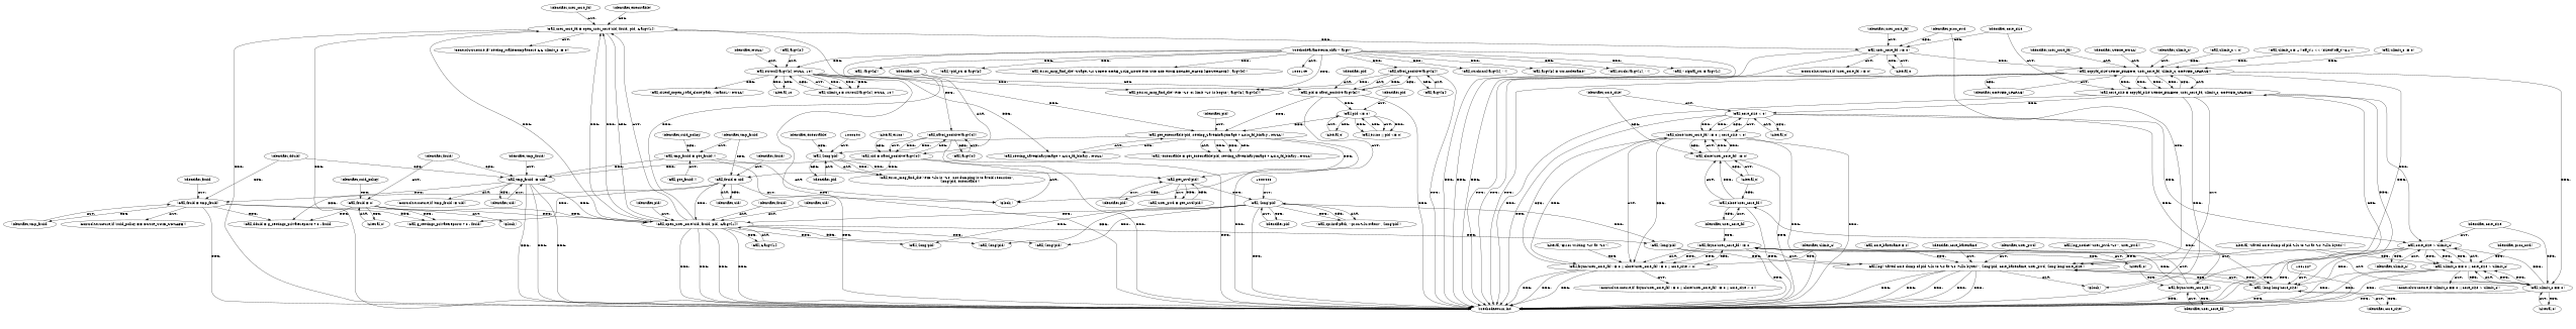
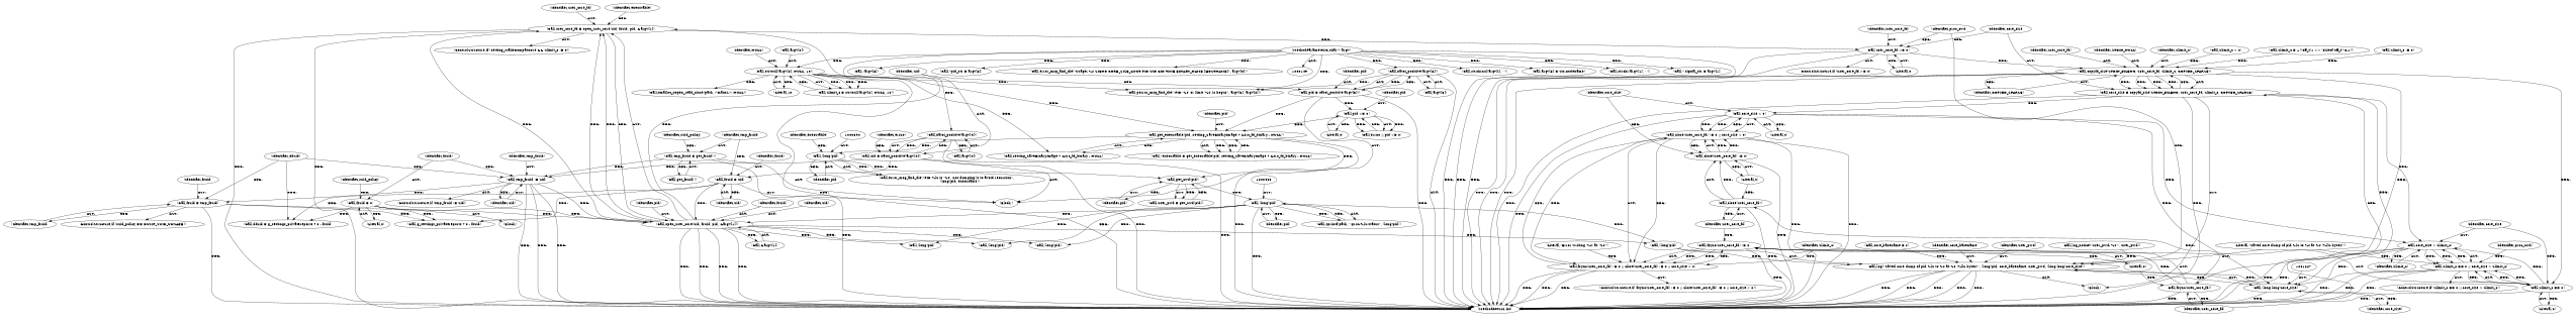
  digraph {
    n1 [label="(Call,user_core_fd = open_user_core(uid, fsuid, pid, &argv[1]))"]
    n2 [label="(Call,open_user_core(uid, fsuid, pid, &argv[1]))"]
    n3 [label="(Call,user_core_fd >= 0)"]
    n4 [label="(ControlStructure,if (setting_MakeCompatCore && ulimit_c != 0))"]
    n5 [label="(MethodReturn,int)"]
    n6 [label="(Call,(long)pid)"]
    n7 [label="(Call,&argv[1])"]
    n8 [label="(Call,(long)pid)"]
    n9 [label="(Call,(long)pid)"]
    n10 [label="(Call,(long)pid)"]
    n11 [label="(Call,copyfd_size(STDIN_FILENO, user_core_fd, ulimit_c, COPYFD_SPARSE))"]
    n12 [label="(ControlStructure,if (user_core_fd >= 0))"]
    n13 [label="(Literal,0)"]
    n14 [label="(Call,log(\"Saved core dump of pid %lu to %s at %s (%llu bytes)\", (long)pid, core_basename, user_pwd, (long long)core_size))"]
    n15 [label="(Call,tmp_fsuid != uid)"]
    n16 [label="(Call,fsuid = tmp_fsuid)"]
    n17 [label="(ControlStructure,if (tmp_fsuid != uid))"]
    n18 [label="(Identifier,uid)"]
    n19 [label="(Call,g_settings_privatereports ? 0 : fsuid)"]
    n20 [label="(Call,dduid = g_settings_privatereports ? 0 : fsuid)"]
    n21 [label="(Identifier,tmp_fsuid)"]
    n22 [label="(ControlStructure,if (suid_policy == DUMP_SUID_UNSAFE))"]
    n23 [label="(Call,tmp_fsuid = get_fsuid())"]
    n24 [label="(Call,get_fsuid())"]
    n25 [label="(Block,)"]
    n26 [label="(Call,uid = xatoi_positive(argv[4]))"]
    n27 [label="(Call,xatoi_positive(argv[4]))"]
    n28 [label="(Call,fsuid = uid)"]
    n29 [label="(Call,argv[4])"]
    n30 [label="(Identifier,uid)"]
    n31 [label="(MethodParameterIn,char** argv)"]
    n32 [label="(Call,xatoi_positive(argv[3]))"]
    n33 [label="(Call,strtoull(argv[2], NULL, 10))"]
    n34 [label="(Call,strchrnul(argv[i], ' '))"]
    n35 [label="(Call,argv[8] = uts.nodename)"]
    n36 [label="(Call,strchr(argv[1], ' '))"]
    n37 [label="(Call,* signal_str = argv[1])"]
    n38 [label="(Call,!argv[8])"]
    n39 [label="(Call,*pid_str = argv[3])"]
    n40 [label="(Call,error_msg_and_die(\"Usage: %s SIGNO CORE_SIZE_LIMIT PID UID GID TIME BINARY_NAME [HOSTNAME]\", argv[0]))"]
    n41 [label="(Call,perror_msg_and_die(\"PID '%s' or limit '%s' is bogus\", argv[3], argv[2]))"]
    1000149
    n43 [label="(Call,pid = xatoi_positive(argv[3]))"]
    n44 [label="(Call,argv[3])"]
    n45 [label="(Call,get_executable(pid, setting_SaveBinaryImage ? &src_fd_binary : NULL))"]
    n46 [label="(Call,setting_SaveBinaryImage ? &src_fd_binary : NULL)"]
    n47 [label="(Call,ulimit_c = strtoull(argv[2], NULL, 10))"]
    n48 [label="(Literal,10)"]
-   n49 [label="(Call,sizeof_xopen_read_close(path, /*maxsz:*/ NULL))"]
+   n49 [label="(Call,xmalloc_xopen_read_close(path, /*maxsz:*/ NULL))"]
    n50 [label="(Call,fsuid = 0)"]
    n51 [label="(Block,)"]
    n52 [label="(Literal,0)"]
    n53 [label="(Call,(long)pid)"]
    n54 [label="(Identifier,pid)"]
    n55 [label="(Call,sprintf(path, \"/proc/%lu/status\", (long)pid))"]
    n56 [label="(Call,get_cwd(pid))"]
    n57 [label="(Identifier,pid)"]
    n58 [label="(Call,user_pwd = get_cwd(pid))"]
    n59 [label="(Call,(long)pid)"]
    n60 [label="(Call,*executable = get_executable(pid, setting_SaveBinaryImage ? &src_fd_binary : NULL))"]
    n61 [label="(Identifier,pid)"]
    n62 [label="(Call,error_msg_and_die(\"PID %lu is '%s', not dumping it to avoid recursion\",\n                        (long)pid, executable))"]
    n63 [label="(Call,pid <= 0)"]
    n64 [label="(Literal,0)"]
    n65 [label="(Call,errno || pid <= 0)"]
    n66 [label="(Call,core_size = copyfd_size(STDIN_FILENO, user_core_fd, ulimit_c, COPYFD_SPARSE))"]
    n67 [label="(Call,fsync(user_core_fd))"]
    n68 [label="(Call,ulimit_c == 0)"]
    n69 [label="(Identifier,COPYFD_SPARSE)"]
    n70 [label="(Call,core_size < 0)"]
    n71 [label="(Call,core_size > ulimit_c)"]
    n72 [label="(Call,(long long)core_size)"]
    n73 [label="(Block,)"]
    n74 [label="(Call,fsync(user_core_fd) != 0)"]
    n75 [label="(Call,close(user_core_fd))"]
    n76 [label="(Identifier,user_core_fd)"]
    n77 [label="(Call,ulimit_c == 0 || core_size > ulimit_c)"]
    n78 [label="(Literal,0)"]
    n79 [label="(Call,close(user_core_fd) != 0 || core_size < 0)"]
    n80 [label="(Literal,0)"]
    n81 [label="(Identifier,ulimit_c)"]
    n82 [label="(Identifier,core_size)"]
    n83 [label="(Call,fsync(user_core_fd) != 0 || close(user_core_fd) != 0 || core_size < 0)"]
    n84 [label="(Call,close(user_core_fd) != 0)"]
    n85 [label="(ControlStructure,if (fsync(user_core_fd) != 0 || close(user_core_fd) != 0 || core_size < 0))"]
    n86 [label="(Literal,0)"]
    n87 [label="(Literal,0)"]
    n88 [label="(ControlStructure,if (ulimit_c == 0 || core_size > ulimit_c))"]
    n89 [label="(Identifier,user_core_fd)"]
    n90 [label="(Identifier,uid)"]
    n91 [label="(Identifier,ulimit_c)"]
    n92 [label="(Identifier,fsuid)"]
    n93 [label="(Call,ulimit_c = ~((off_t)1 << (sizeof(off_t)*8-1)))"]
    n94 [label="(Identifier,user_pwd)"]
    n95 [label="(Call,ulimit_c != 0)"]
    n96 [label="(Identifier,NULL)"]
    n97 [label="(Identifier,pid)"]
    n98 [label="(Identifier,executable)"]
    n99 [label="(Call,core_basename = s)"]
    n100 [label="(Identifier,core_basename)"]
    n101 [label="(Identifier,user_core_fd)"]
    n102 [label="(Call,argv[2])"]
    n103 [label="(Identifier,tmp_fsuid)"]
    n104 [label="(Identifier,STDIN_NULL)"]
    n105 [label="(Identifier,core_size)"]
    n106 [label="(Identifier,tmp_fsuid)"]
    n107 [label="(Identifier,uid)"]
    n108 [label="(Identifier,dduid)"]
    n109 [label="(Identifier,suid_policy)"]
    n110 [label="(Identifier,user_core_fd)"]
    n111 [label="(Identifier,ulimit_c)"]
    n112 [label="(Identifier,core_size)"]
    n113 [label="(Identifier,pid)"]
-   n114 [label="(Literal,errno)"]
+   n114 [label="(Identifier,errno)"]
    n115 [label="(Literal,\"Saved core dump of pid %lu to %s at %s (%llu bytes)\")"]
    n116 [label="(Call,ulimit_c < 0)"]
    n117 [label="(Identifier,executable)"]
    n118 [label="(Identifier,proc_cwd)"]
    n119 [label="(Identifier,core_size)"]
    n120 [label="(Identifier,suid_policy)"]
    n121 [label="(Identifier,fsuid)"]
    n122 [label="(Call,log_notice(\"user_pwd:'%s'\", user_pwd))"]
    n123 [label="(Identifier,pid)"]
    n124 [label="(Identifier,user_core_fd)"]
    n125 [label="(Identifier,fsuid)"]
    n126 [label="(Identifier,proc_cwd)"]
    n127 [label="(Identifier,pid)"]
    n128 [label="(Literal,\"Error writing '%s' at '%s'\")"]
    n129 [label="(Identifier,fsuid)"]
    1000408
    1000394
    1001227
    n1 -> n2 [label="CFG: "]
    n1 -> n3 [label="DDG: "]
    n1 -> n4 [label="AST: "]
    n1 -> n5 [label="DDG: "]
    n1 -> n5 [label="DDG: "]
    n2 -> n1 [label="AST: "]
    n2 -> n1 [label="DDG: "]
    n2 -> n1 [label="DDG: "]
    n2 -> n1 [label="DDG: "]
    n2 -> n1 [label="DDG: "]
    n2 -> n5 [label="DDG: "]
    n2 -> n5 [label="DDG: "]
    n2 -> n5 [label="DDG: "]
    n2 -> n5 [label="DDG: "]
    n2 -> n6 [label="DDG: "]
    n2 -> n7 [label="CFG: "]
    n2 -> n8 [label="DDG: "]
    n2 -> n9 [label="DDG: "]
    n2 -> n10 [label="DDG: "]
    n3 -> n5 [label="DDG: "]
    n3 -> n5 [label="DDG: "]
    n3 -> n11 [label="DDG: "]
    n3 -> n12 [label="AST: "]
    n3 -> n13 [label="CFG: "]
    n7 -> n2 [label="AST: "]
    n10 -> n14 [label="AST: "]
    n10 -> n14 [label="DDG: "]
    n11 -> n5 [label="DDG: "]
    n11 -> n5 [label="DDG: "]
    n11 -> n5 [label="DDG: "]
    n11 -> n66 [label="AST: "]
    n11 -> n66 [label="DDG: "]
    n11 -> n66 [label="DDG: "]
    n11 -> n66 [label="DDG: "]
    n11 -> n66 [label="DDG: "]
    n11 -> n67 [label="DDG: "]
    n11 -> n68 [label="DDG: "]
    n11 -> n69 [label="CFG: "]
    n13 -> n3 [label="AST: "]
    n14 -> n5 [label="DDG: "]
    n14 -> n5 [label="DDG: "]
    n14 -> n5 [label="DDG: "]
    n14 -> n5 [label="DDG: "]
    n14 -> n5 [label="DDG: "]
    n14 -> n72 [label="CFG: "]
    n14 -> n73 [label="AST: "]
    n15 -> n2 [label="DDG: "]
    n15 -> n5 [label="DDG: "]
    n15 -> n5 [label="DDG: "]
    n15 -> n5 [label="DDG: "]
    n15 -> n16 [label="DDG: "]
    n15 -> n17 [label="AST: "]
    n15 -> n18 [label="CFG: "]
    n16 -> n2 [label="DDG: "]
    n16 -> n5 [label="DDG: "]
    n16 -> n19 [label="DDG: "]
-   n16 -> n20 [label="DDG: "]
+   n108 -> n20 [label="DDG: "]
    n16 -> n21 [label="CFG: "]
    n16 -> n22 [label="AST: "]
    n18 -> n15 [label="AST: "]
    n21 -> n16 [label="AST: "]
    n23 -> n5 [label="DDG: "]
    n23 -> n15 [label="DDG: "]
+   n23 -> n24 [label="CFG: "]
    n23 -> n25 [label="AST: "]
    n24 -> n23 [label="AST: "]
    n26 -> n5 [label="DDG: "]
    n26 -> n15 [label="DDG: "]
    n26 -> n25 [label="AST: "]
    n26 -> n27 [label="CFG: "]
    n26 -> n28 [label="DDG: "]
    n27 -> n5 [label="DDG: "]
    n27 -> n26 [label="AST: "]
    n27 -> n26 [label="DDG: "]
    n27 -> n29 [label="CFG: "]
    n28 -> n2 [label="DDG: "]
    n28 -> n19 [label="DDG: "]
    n28 -> n20 [label="DDG: "]
    n28 -> n25 [label="AST: "]
    n28 -> n30 [label="CFG: "]
    n29 -> n27 [label="AST: "]
    n30 -> n28 [label="AST: "]
    n31 -> n5 [label="DDG: "]
    n31 -> n27 [label="DDG: "]
    n31 -> n32 [label="DDG: "]
    n31 -> n33 [label="DDG: "]
    n31 -> n34 [label="DDG: "]
    n31 -> n35 [label="DDG: "]
    n31 -> n36 [label="DDG: "]
    n31 -> n37 [label="DDG: "]
    n31 -> n38 [label="DDG: "]
    n31 -> n39 [label="DDG: "]
    n31 -> n40 [label="DDG: "]
    n31 -> n41 [label="DDG: "]
    n31 -> 1000149 [label="AST: "]
-   n32 -> n5 [label="DDG: "]
+   n32 -> n5 [label="AST: "]
    n32 -> n41 [label="DDG: "]
    n32 -> n43 [label="AST: "]
    n32 -> n43 [label="DDG: "]
-   n32 -> n44 [label="CFG: "]
+   n32 -> n44 [label="AST: "]
    n33 -> n5 [label="DDG: "]
    n33 -> n41 [label="DDG: "]
    n33 -> n45 [label="DDG: "]
    n33 -> n46 [label="DDG: "]
    n33 -> n47 [label="AST: "]
    n33 -> n47 [label="DDG: "]
    n33 -> n47 [label="DDG: "]
    n33 -> n47 [label="DDG: "]
    n33 -> n48 [label="CFG: "]
    n33 -> n49 [label="DDG: "]
    n43 -> n5 [label="DDG: "]
    n43 -> n25 [label="AST: "]
    n43 -> n32 [label="CFG: "]
    n43 -> n45 [label="DDG: "]
    n43 -> n63 [label="DDG: "]
    n44 -> n32 [label="AST: "]
    n45 -> n5 [label="DDG: "]
    n45 -> n46 [label="CFG: "]
    n45 -> n56 [label="DDG: "]
    n45 -> n59 [label="DDG: "]
    n45 -> n60 [label="AST: "]
    n45 -> n60 [label="DDG: "]
    n45 -> n60 [label="DDG: "]
    n46 -> n45 [label="AST: "]
    n47 -> n33 [label="CFG: "]
-   n48 -> n33 [label="DDG: "]
+   n48 -> n33 [label="AST: "]
    n50 -> n2 [label="DDG: "]
    n50 -> n19 [label="DDG: "]
    n50 -> n20 [label="DDG: "]
    n50 -> n51 [label="AST: "]
    n50 -> n52 [label="CFG: "]
    n52 -> n50 [label="AST: "]
    n53 -> n2 [label="DDG: "]
    n53 -> n5 [label="DDG: "]
    n53 -> n6 [label="DDG: "]
    n53 -> n8 [label="DDG: "]
    n53 -> n9 [label="DDG: "]
    n53 -> n10 [label="DDG: "]
    n53 -> n54 [label="CFG: "]
    n53 -> n55 [label="AST: "]
    n53 -> n55 [label="DDG: "]
    n54 -> n53 [label="AST: "]
    n55 -> n53 [label="CFG: "]
    n56 -> n53 [label="DDG: "]
    n56 -> n57 [label="CFG: "]
    n56 -> n58 [label="AST: "]
    n56 -> n58 [label="DDG: "]
    n57 -> n56 [label="AST: "]
    n58 -> n56 [label="CFG: "]
    n59 -> n56 [label="DDG: "]
    n59 -> n61 [label="CFG: "]
    n59 -> n62 [label="AST: "]
    n59 -> n62 [label="DDG: "]
    n60 -> n45 [label="CFG: "]
    n61 -> n59 [label="AST: "]
    n63 -> n45 [label="DDG: "]
    n63 -> n64 [label="CFG: "]
    n63 -> n65 [label="AST: "]
    n63 -> n65 [label="DDG: "]
    n63 -> n65 [label="DDG: "]
    n64 -> n63 [label="AST: "]
    n65 -> n63 [label="CFG: "]
    n66 -> n5 [label="DDG: "]
    n66 -> n5 [label="DDG: "]
    n66 -> n11 [label="CFG: "]
    n66 -> n70 [label="DDG: "]
    n66 -> n71 [label="DDG: "]
    n66 -> n72 [label="DDG: "]
    n66 -> n73 [label="AST: "]
    n67 -> n5 [label="DDG: "]
    n67 -> n74 [label="AST: "]
    n67 -> n74 [label="DDG: "]
    n67 -> n75 [label="DDG: "]
    n67 -> n76 [label="CFG: "]
    n68 -> n5 [label="DDG: "]
    n68 -> n71 [label="DDG: "]
    n68 -> n77 [label="AST: "]
    n68 -> n77 [label="DDG: "]
    n68 -> n77 [label="DDG: "]
    n68 -> n78 [label="CFG: "]
    n69 -> n11 [label="AST: "]
    n70 -> n5 [label="DDG: "]
    n70 -> n71 [label="DDG: "]
    n70 -> n72 [label="DDG: "]
    n70 -> n79 [label="AST: "]
    n70 -> n79 [label="DDG: "]
    n70 -> n79 [label="DDG: "]
    n70 -> n80 [label="CFG: "]
    n71 -> n5 [label="DDG: "]
    n71 -> n5 [label="DDG: "]
    n71 -> n72 [label="DDG: "]
    n71 -> n77 [label="AST: "]
    n71 -> n77 [label="DDG: "]
    n71 -> n77 [label="DDG: "]
    n71 -> n81 [label="CFG: "]
    n72 -> n5 [label="DDG: "]
    n72 -> n14 [label="AST: "]
    n72 -> n14 [label="DDG: "]
    n72 -> n82 [label="CFG: "]
    n74 -> n5 [label="DDG: "]
    n74 -> n83 [label="AST: "]
    n74 -> n83 [label="DDG: "]
    n74 -> n83 [label="DDG: "]
    n74 -> n87 [label="CFG: "]
    n75 -> n5 [label="DDG: "]
    n75 -> n84 [label="AST: "]
    n75 -> n84 [label="DDG: "]
    n75 -> n89 [label="CFG: "]
    n76 -> n66 [label="CFG: "]
    n76 -> n67 [label="AST: "]
    n77 -> n5 [label="DDG: "]
    n77 -> n5 [label="DDG: "]
    n77 -> n5 [label="DDG: "]
    n77 -> n68 [label="CFG: "]
    n77 -> n71 [label="CFG: "]
    n77 -> n88 [label="AST: "]
    n78 -> n68 [label="AST: "]
    n79 -> n5 [label="DDG: "]
    n79 -> n5 [label="DDG: "]
    n79 -> n70 [label="CFG: "]
    n79 -> n83 [label="AST: "]
    n79 -> n83 [label="DDG: "]
    n79 -> n83 [label="DDG: "]
    n79 -> n84 [label="CFG: "]
    n80 -> n70 [label="AST: "]
    n81 -> n71 [label="AST: "]
    n82 -> n72 [label="AST: "]
    n83 -> n5 [label="DDG: "]
    n83 -> n5 [label="DDG: "]
    n83 -> n5 [label="DDG: "]
    n83 -> n74 [label="CFG: "]
    n83 -> n79 [label="CFG: "]
    n83 -> n85 [label="AST: "]
    n84 -> n5 [label="DDG: "]
    n84 -> n79 [label="AST: "]
    n84 -> n79 [label="DDG: "]
    n84 -> n79 [label="DDG: "]
    n84 -> n86 [label="CFG: "]
    n86 -> n75 [label="CFG: "]
    n86 -> n84 [label="AST: "]
    n87 -> n67 [label="CFG: "]
    n87 -> n74 [label="AST: "]
    n89 -> n74 [label="CFG: "]
    n89 -> n75 [label="AST: "]
    n90 -> n26 [label="AST: "]
    n90 -> n43 [label="CFG: "]
    n91 -> n68 [label="AST: "]
    n91 -> n83 [label="CFG: "]
    n92 -> n2 [label="AST: "]
    n93 -> n11 [label="DDG: "]
    n94 -> n14 [label="AST: "]
    n95 -> n11 [label="DDG: "]
    n96 -> n33 [label="AST: "]
    n97 -> n45 [label="AST: "]
    n98 -> n59 [label="CFG: "]
    n99 -> n14 [label="DDG: "]
    n100 -> n14 [label="AST: "]
    n101 -> n11 [label="AST: "]
    n102 -> n33 [label="AST: "]
    n103 -> n15 [label="AST: "]
    n104 -> n11 [label="AST: "]
    n105 -> n3 [label="CFG: "]
    n105 -> n66 [label="AST: "]
    n106 -> n23 [label="AST: "]
    n106 -> n28 [label="CFG: "]
    n107 -> n2 [label="AST: "]
    n108 -> n15 [label="CFG: "]
    n108 -> n16 [label="CFG: "]
    n109 -> n23 [label="CFG: "]
    n110 -> n1 [label="AST: "]
    n111 -> n11 [label="AST: "]
    n112 -> n70 [label="AST: "]
    n112 -> n84 [label="CFG: "]
    n113 -> n43 [label="AST: "]
    n114 -> n26 [label="CFG: "]
    n115 -> n14 [label="AST: "]
    n115 -> n77 [label="CFG: "]
    n116 -> n11 [label="DDG: "]
    n117 -> n1 [label="CFG: "]
    n118 -> n77 [label="CFG: "]
    n119 -> n68 [label="CFG: "]
    n119 -> n71 [label="AST: "]
    n120 -> n50 [label="CFG: "]
    n121 -> n15 [label="CFG: "]
    n121 -> n50 [label="AST: "]
    n122 -> n14 [label="DDG: "]
    n123 -> n63 [label="AST: "]
    n124 -> n3 [label="AST: "]
    n125 -> n16 [label="AST: "]
    n126 -> n3 [label="CFG: "]
    n126 -> n14 [label="CFG: "]
    n127 -> n2 [label="AST: "]
    n128 -> n83 [label="CFG: "]
    n129 -> n28 [label="AST: "]
    1000408 -> n53 [label="AST: "]
    1000394 -> n59 [label="AST: "]
    1001227 -> n72 [label="AST: "]
  }
